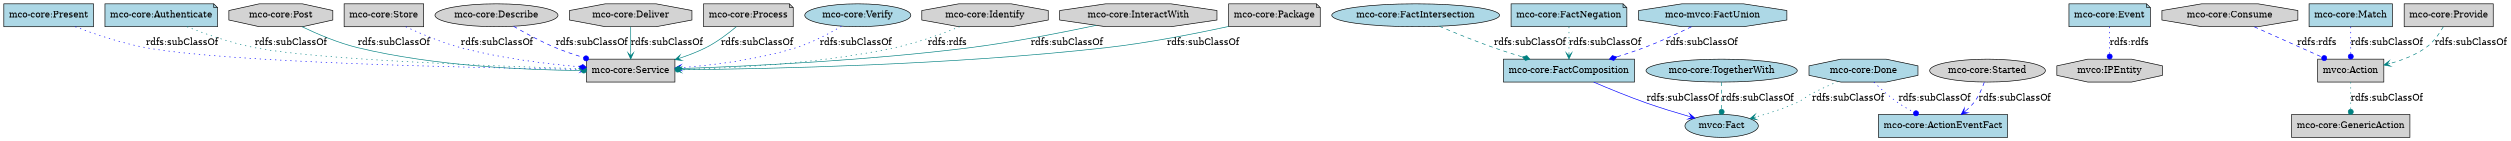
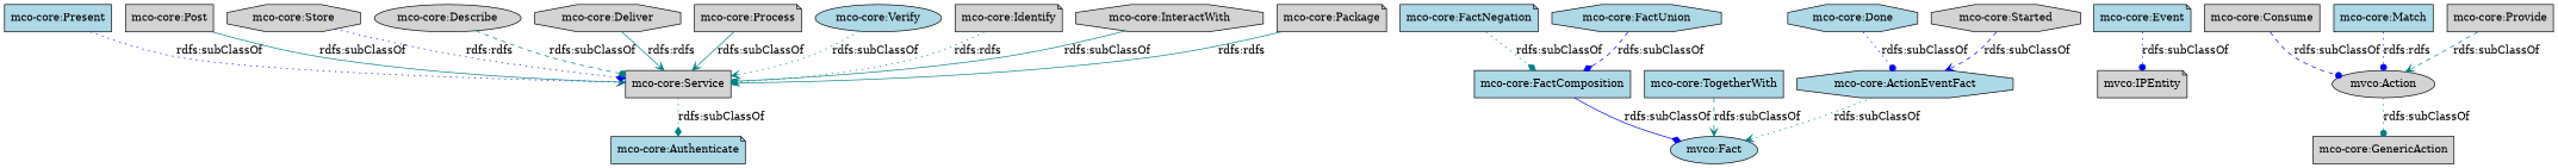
  digraph {
    rankdir=TB
    node [color=black fillcolor=lightgrey shape=box style=filled]
    edge [arrowhead=vee color=teal style=dotted]
    "mco-core:Present" [fillcolor=lightblue]
    "mco-core:Service"
-   "mco-core:ActionEventFact" [fillcolor=lightblue]
+   "mco-core:ActionEventFact" [fillcolor=lightblue shape=octagon]
    "mvco:Fact" [fillcolor=lightblue shape=ellipse]
    "mco-core:Event" [fillcolor=lightblue shape=note]
-   "mvco:IPEntity" [shape=octagon]
+   "mvco:IPEntity" [shape=note]
    "mco-core:Authenticate" [fillcolor=lightblue shape=note]
-   "mco-core:Post" [shape=octagon]
-   "mco-core:Store"
-   "mco-core:Consume" [shape=octagon]
-   "mvco:Action"
+   "mco-core:Post"
+   "mco-core:Store" [shape=octagon]
+   "mco-core:Consume"
+   "mvco:Action" [shape=ellipse]
    "mco-core:GenericAction"
    "mco-core:Describe" [shape=ellipse]
-   "mco-core:FactIntersection" [fillcolor=lightblue shape=ellipse]
    "mco-core:FactComposition" [fillcolor=lightblue]
    "mco-core:Deliver" [shape=octagon]
    "mco-core:FactNegation" [fillcolor=lightblue shape=note]
    "mco-core:Process" [shape=note]
-   "mco-core:TogetherWith" [fillcolor=lightblue shape=ellipse]
+   "mco-core:TogetherWith" [fillcolor=lightblue]
    "mco-core:Match" [fillcolor=lightblue]
-   "mco-core:FactUnion" [fillcolor=lightblue shape=octagon label="mco-mvco:FactUnion"]
+   "mco-core:FactUnion" [fillcolor=lightblue shape=octagon]
    "mco-core:Verify" [fillcolor=lightblue shape=ellipse]
    "mco-core:Done" [fillcolor=lightblue shape=octagon]
    "mco-core:Provide"
-   "mco-core:Identify" [shape=octagon]
+   "mco-core:Identify" [shape=note]
    "mco-core:InteractWith" [shape=octagon]
-   "mco-core:Started" [shape=ellipse]
+   "mco-core:Started" [shape=octagon]
    "mco-core:Package" [shape=note]
    "mco-core:Present" -> "mco-core:Service" [color=blue label="rdfs:subClassOf"]
-   "mco-core:Done" -> "mvco:Fact" [label="rdfs:subClassOf"]
-   "mco-core:Event" -> "mvco:IPEntity" [arrowhead=dot color=blue label="rdfs:rdfs"]
-   "mco-core:Authenticate" -> "mco-core:Service" [arrowhead=diamond label="rdfs:subClassOf"]
-   "mco-core:Post" -> "mco-core:Service" [arrowhead=dot label="rdfs:subClassOf" style=solid]
-   "mco-core:Store" -> "mco-core:Service" [arrowhead=diamond color=blue label="rdfs:subClassOf"]
-   "mco-core:Consume" -> "mvco:Action" [arrowhead=dot color=blue label="rdfs:rdfs" style=dashed]
+   "mco-core:ActionEventFact" -> "mvco:Fact" [label="rdfs:subClassOf"]
+   "mco-core:Event" -> "mvco:IPEntity" [arrowhead=dot color=blue label="rdfs:subClassOf"]
+   "mco-core:Service" -> "mco-core:Authenticate" [arrowhead=diamond label="rdfs:subClassOf"]
+   "mco-core:Post" -> "mco-core:Service" [label="rdfs:subClassOf" style=solid]
+   "mco-core:Store" -> "mco-core:Service" [arrowhead=diamond color=blue label="rdfs:rdfs"]
+   "mco-core:Consume" -> "mvco:Action" [arrowhead=dot color=blue label="rdfs:subClassOf" style=dashed]
    "mvco:Action" -> "mco-core:GenericAction" [arrowhead=dot label="rdfs:subClassOf"]
-   "mco-core:Describe" -> "mco-core:Service" [arrowhead=dot color=blue label="rdfs:subClassOf" style=dashed]
-   "mco-core:FactIntersection" -> "mco-core:FactComposition" [arrowhead=diamond label="rdfs:subClassOf" style=dashed]
-   "mco-core:FactComposition" -> "mvco:Fact" [color=blue label="rdfs:subClassOf" style=solid]
-   "mco-core:Deliver" -> "mco-core:Service" [label="rdfs:subClassOf" style=solid]
-   "mco-core:FactNegation" -> "mco-core:FactComposition" [label="rdfs:subClassOf"]
+   "mco-core:Describe" -> "mco-core:Service" [arrowhead=dot label="rdfs:subClassOf" style=dashed]
+   "mco-core:FactComposition" -> "mvco:Fact" [arrowhead=diamond color=blue label="rdfs:subClassOf" style=solid]
+   "mco-core:Deliver" -> "mco-core:Service" [label="rdfs:rdfs" style=solid]
+   "mco-core:FactNegation" -> "mco-core:FactComposition" [arrowhead=diamond label="rdfs:subClassOf"]
    "mco-core:Process" -> "mco-core:Service" [label="rdfs:subClassOf" style=solid]
-   "mco-core:TogetherWith" -> "mvco:Fact" [arrowhead=dot label="rdfs:subClassOf" style=dashed]
-   "mco-core:Match" -> "mvco:Action" [arrowhead=dot color=blue label="rdfs:subClassOf"]
+   "mco-core:TogetherWith" -> "mvco:Fact" [label="rdfs:subClassOf" style=dashed]
+   "mco-core:Match" -> "mvco:Action" [arrowhead=dot color=blue label="rdfs:rdfs"]
    "mco-core:FactUnion" -> "mco-core:FactComposition" [arrowhead=diamond color=blue label="rdfs:subClassOf" style=dashed]
-   "mco-core:Verify" -> "mco-core:Service" [color=blue label="rdfs:subClassOf"]
+   "mco-core:Verify" -> "mco-core:Service" [label="rdfs:subClassOf"]
    "mco-core:Done" -> "mco-core:ActionEventFact" [arrowhead=dot color=blue label="rdfs:subClassOf"]
    "mco-core:Provide" -> "mvco:Action" [label="rdfs:subClassOf" style=dashed]
    "mco-core:Identify" -> "mco-core:Service" [arrowhead=dot label="rdfs:rdfs"]
-   "mco-core:InteractWith" -> "mco-core:Service" [arrowhead=diamond label="rdfs:subClassOf" style=solid]
+   "mco-core:InteractWith" -> "mco-core:Service" [label="rdfs:subClassOf" style=solid]
    "mco-core:Started" -> "mco-core:ActionEventFact" [color=blue label="rdfs:subClassOf" style=dashed]
-   "mco-core:Package" -> "mco-core:Service" [label="rdfs:subClassOf" style=solid]
+   "mco-core:Package" -> "mco-core:Service" [label="rdfs:rdfs" style=solid]
  }
